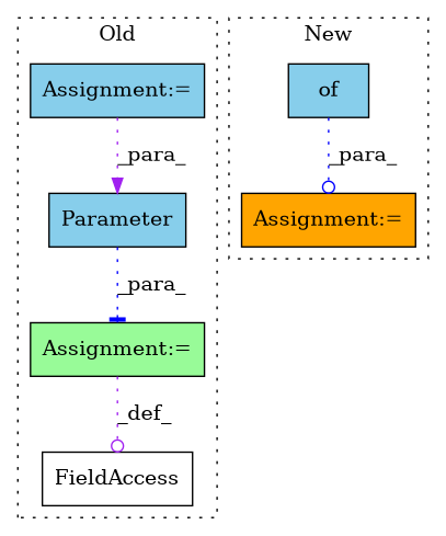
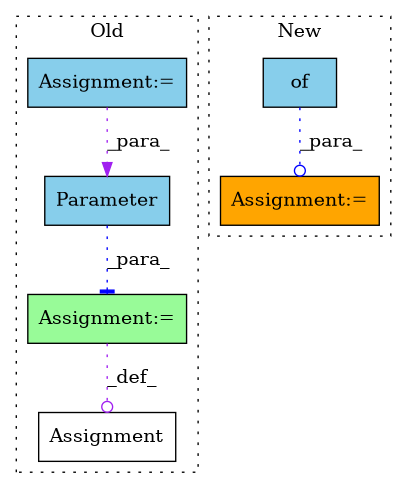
  digraph {
    node [a=7 l=1 shape=box style=filled fillcolor=skyblue]
    edge [color=blue style=dotted arrowhead=odot]
    n1 [a=32 l="10,1" label=Parameter s="733,749"]
-   n2 [a=22 l=17 label=FieldAccess s=924 fillcolor=white]
+   n2 [a=22 l=17 label=Assignment s=924 fillcolor=white]
    n3 [label="Assignment:=" s=941 fillcolor=palegreen]
    n4 [l=52 label="Assignment:=" s=808]
    n5 [a=32 l=4 label=of s=1000]
    n6 [label="Assignment:=" s=995 fillcolor=orange]
    subgraph cluster_1 {
      label=Old
      style=dotted
      n1
      n2
      n3
      n4
    }
    subgraph cluster_2 {
      label=New
      style=dotted
      n5
      n6
    }
    n1 -> n3 [label=_para_ arrowhead=tee]
    n3 -> n2 [label=_def_ color=purple]
    n4 -> n1 [label=_para_ color=purple arrowhead=normal]
    n5 -> n6 [label=_para_]
  }
